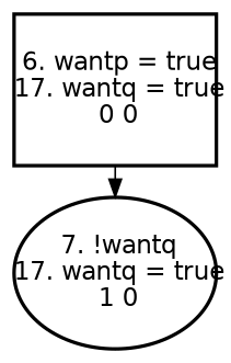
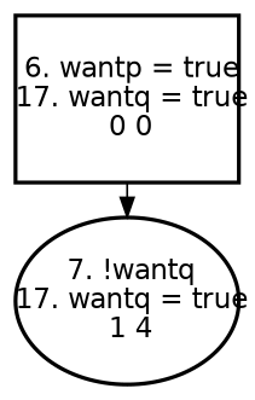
  digraph {
    ranksep=.25
    node [fixedsize=true fontname=Helvetica fontsize=14 style=bold]
    n1 [height=1.2 label=" 6. wantp = true\n 17. wantq = true\n 0 0\n" shape=box width=1.6]
-   n2 [height=1.2 label=" 7. !wantq\n 17. wantq = true\n 1 0\n" shape=ellipse width=1.6]
+   n2 [height=1.2 label=" 7. !wantq\n 17. wantq = true\n 1 4\n" shape=ellipse width=1.6]
    n1 -> n2
  }
